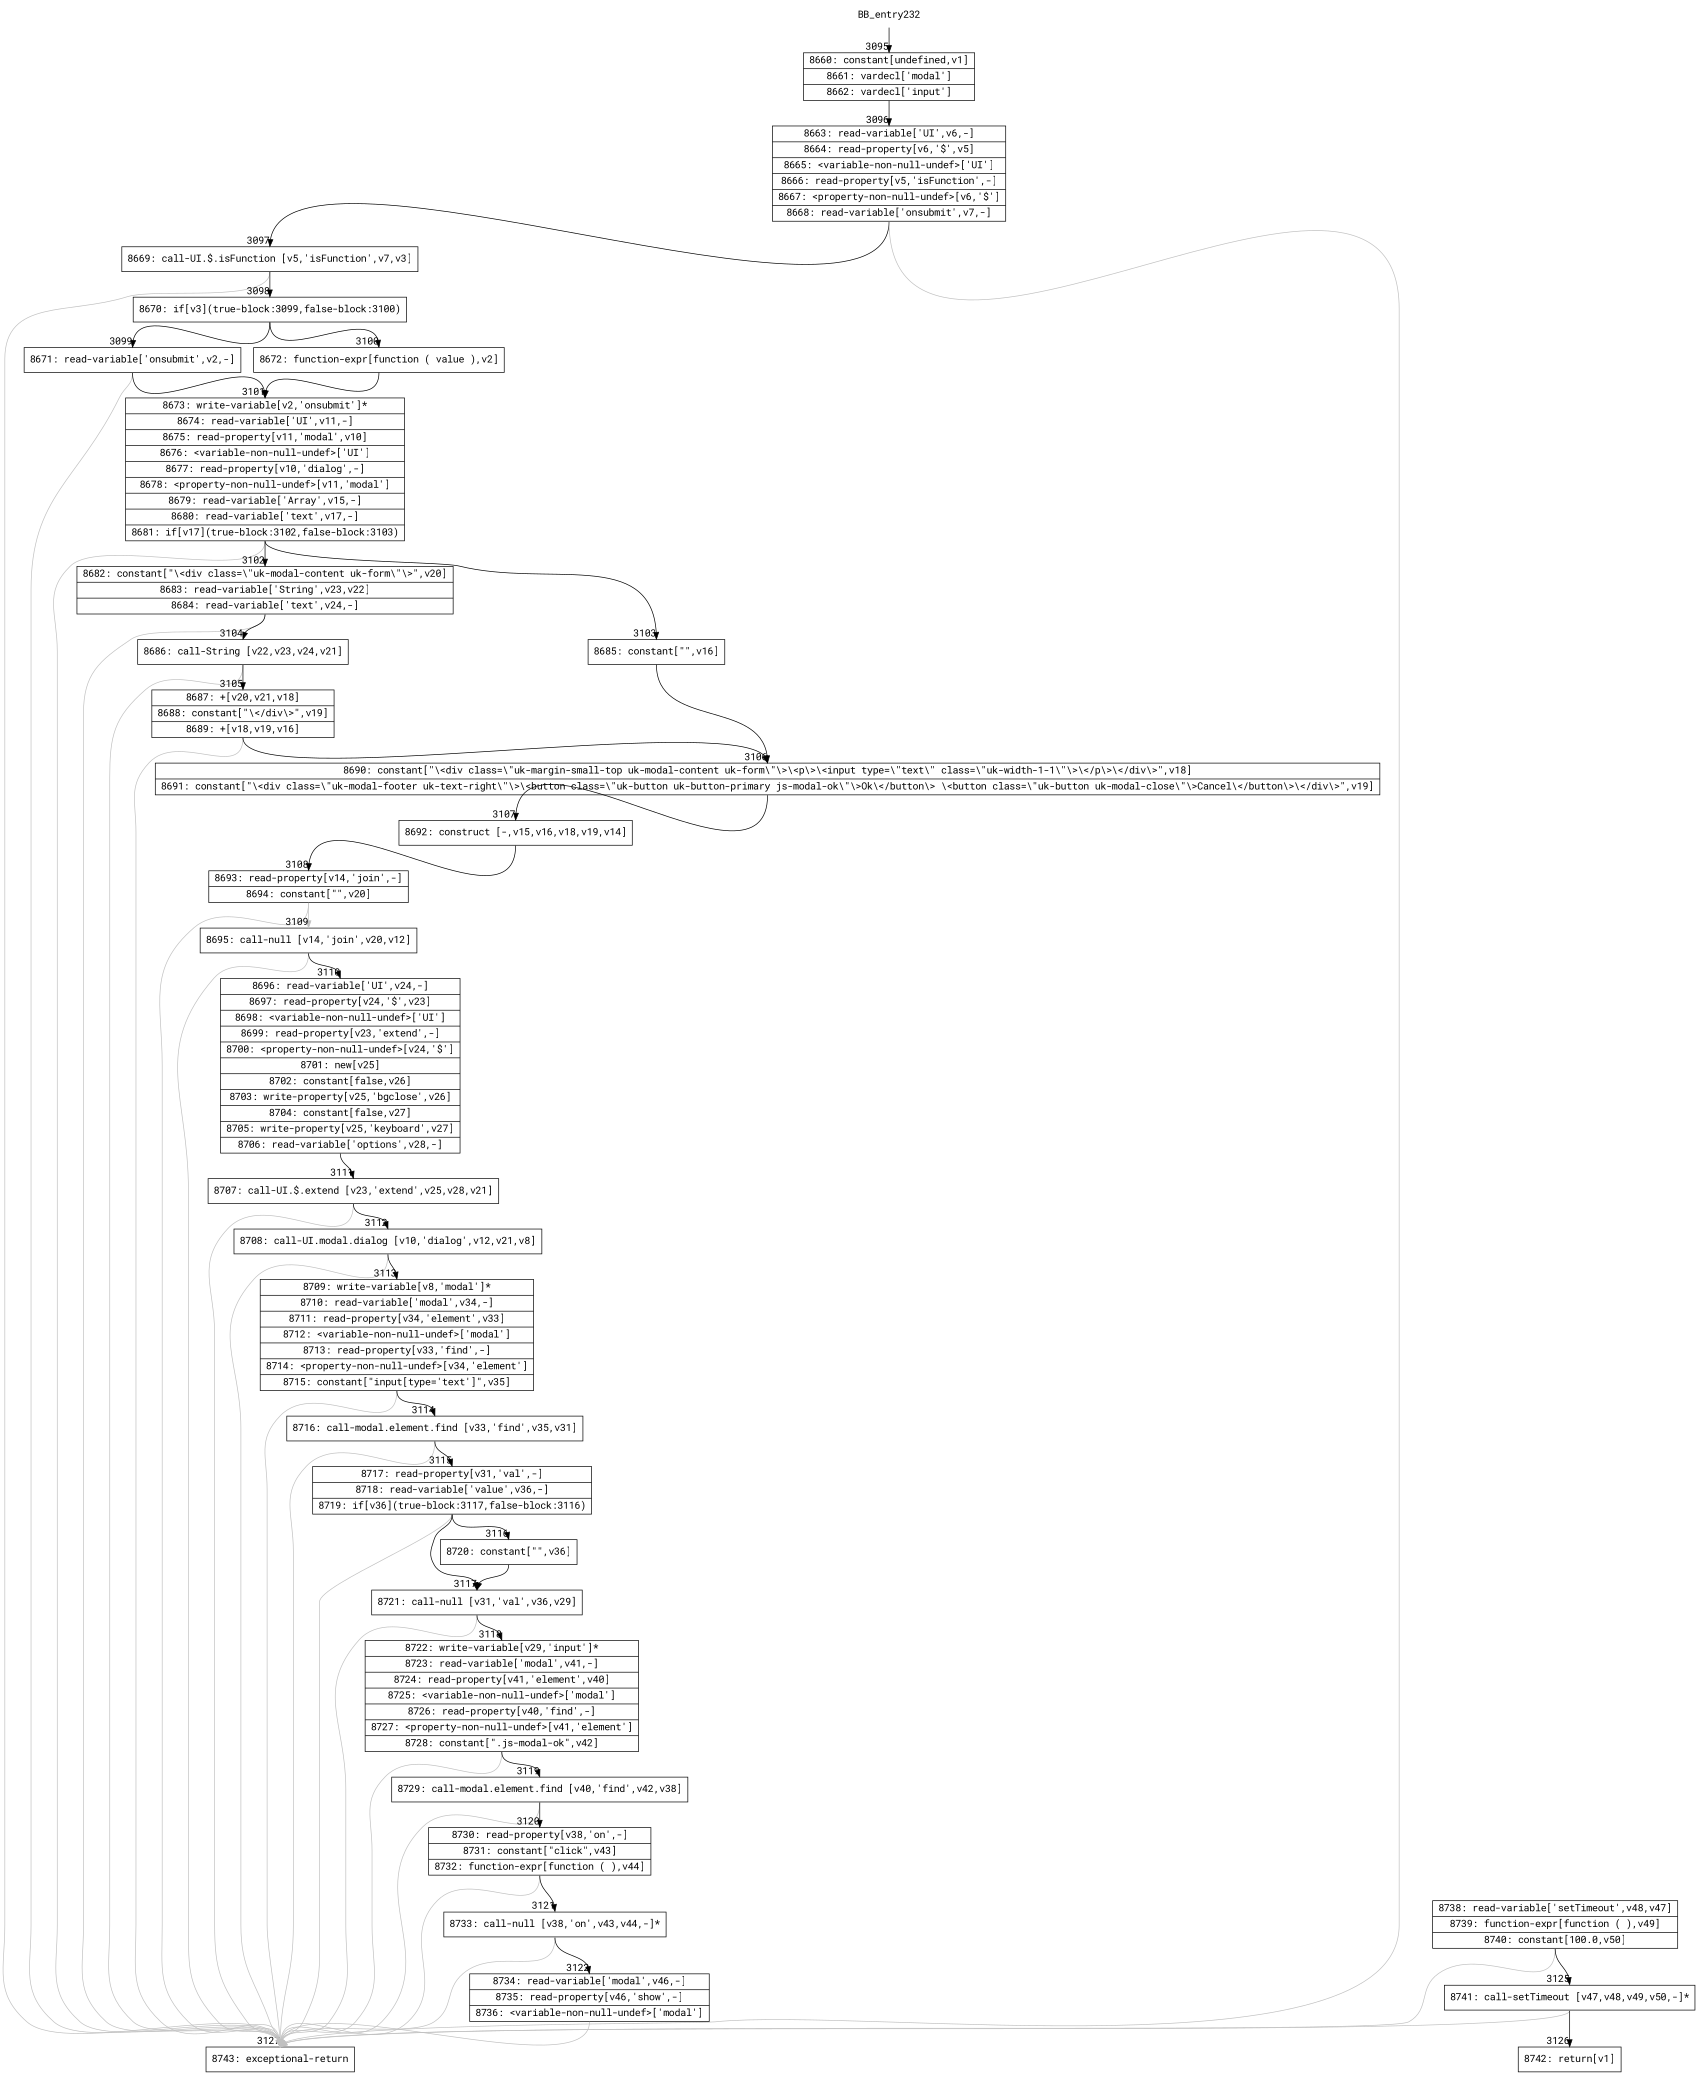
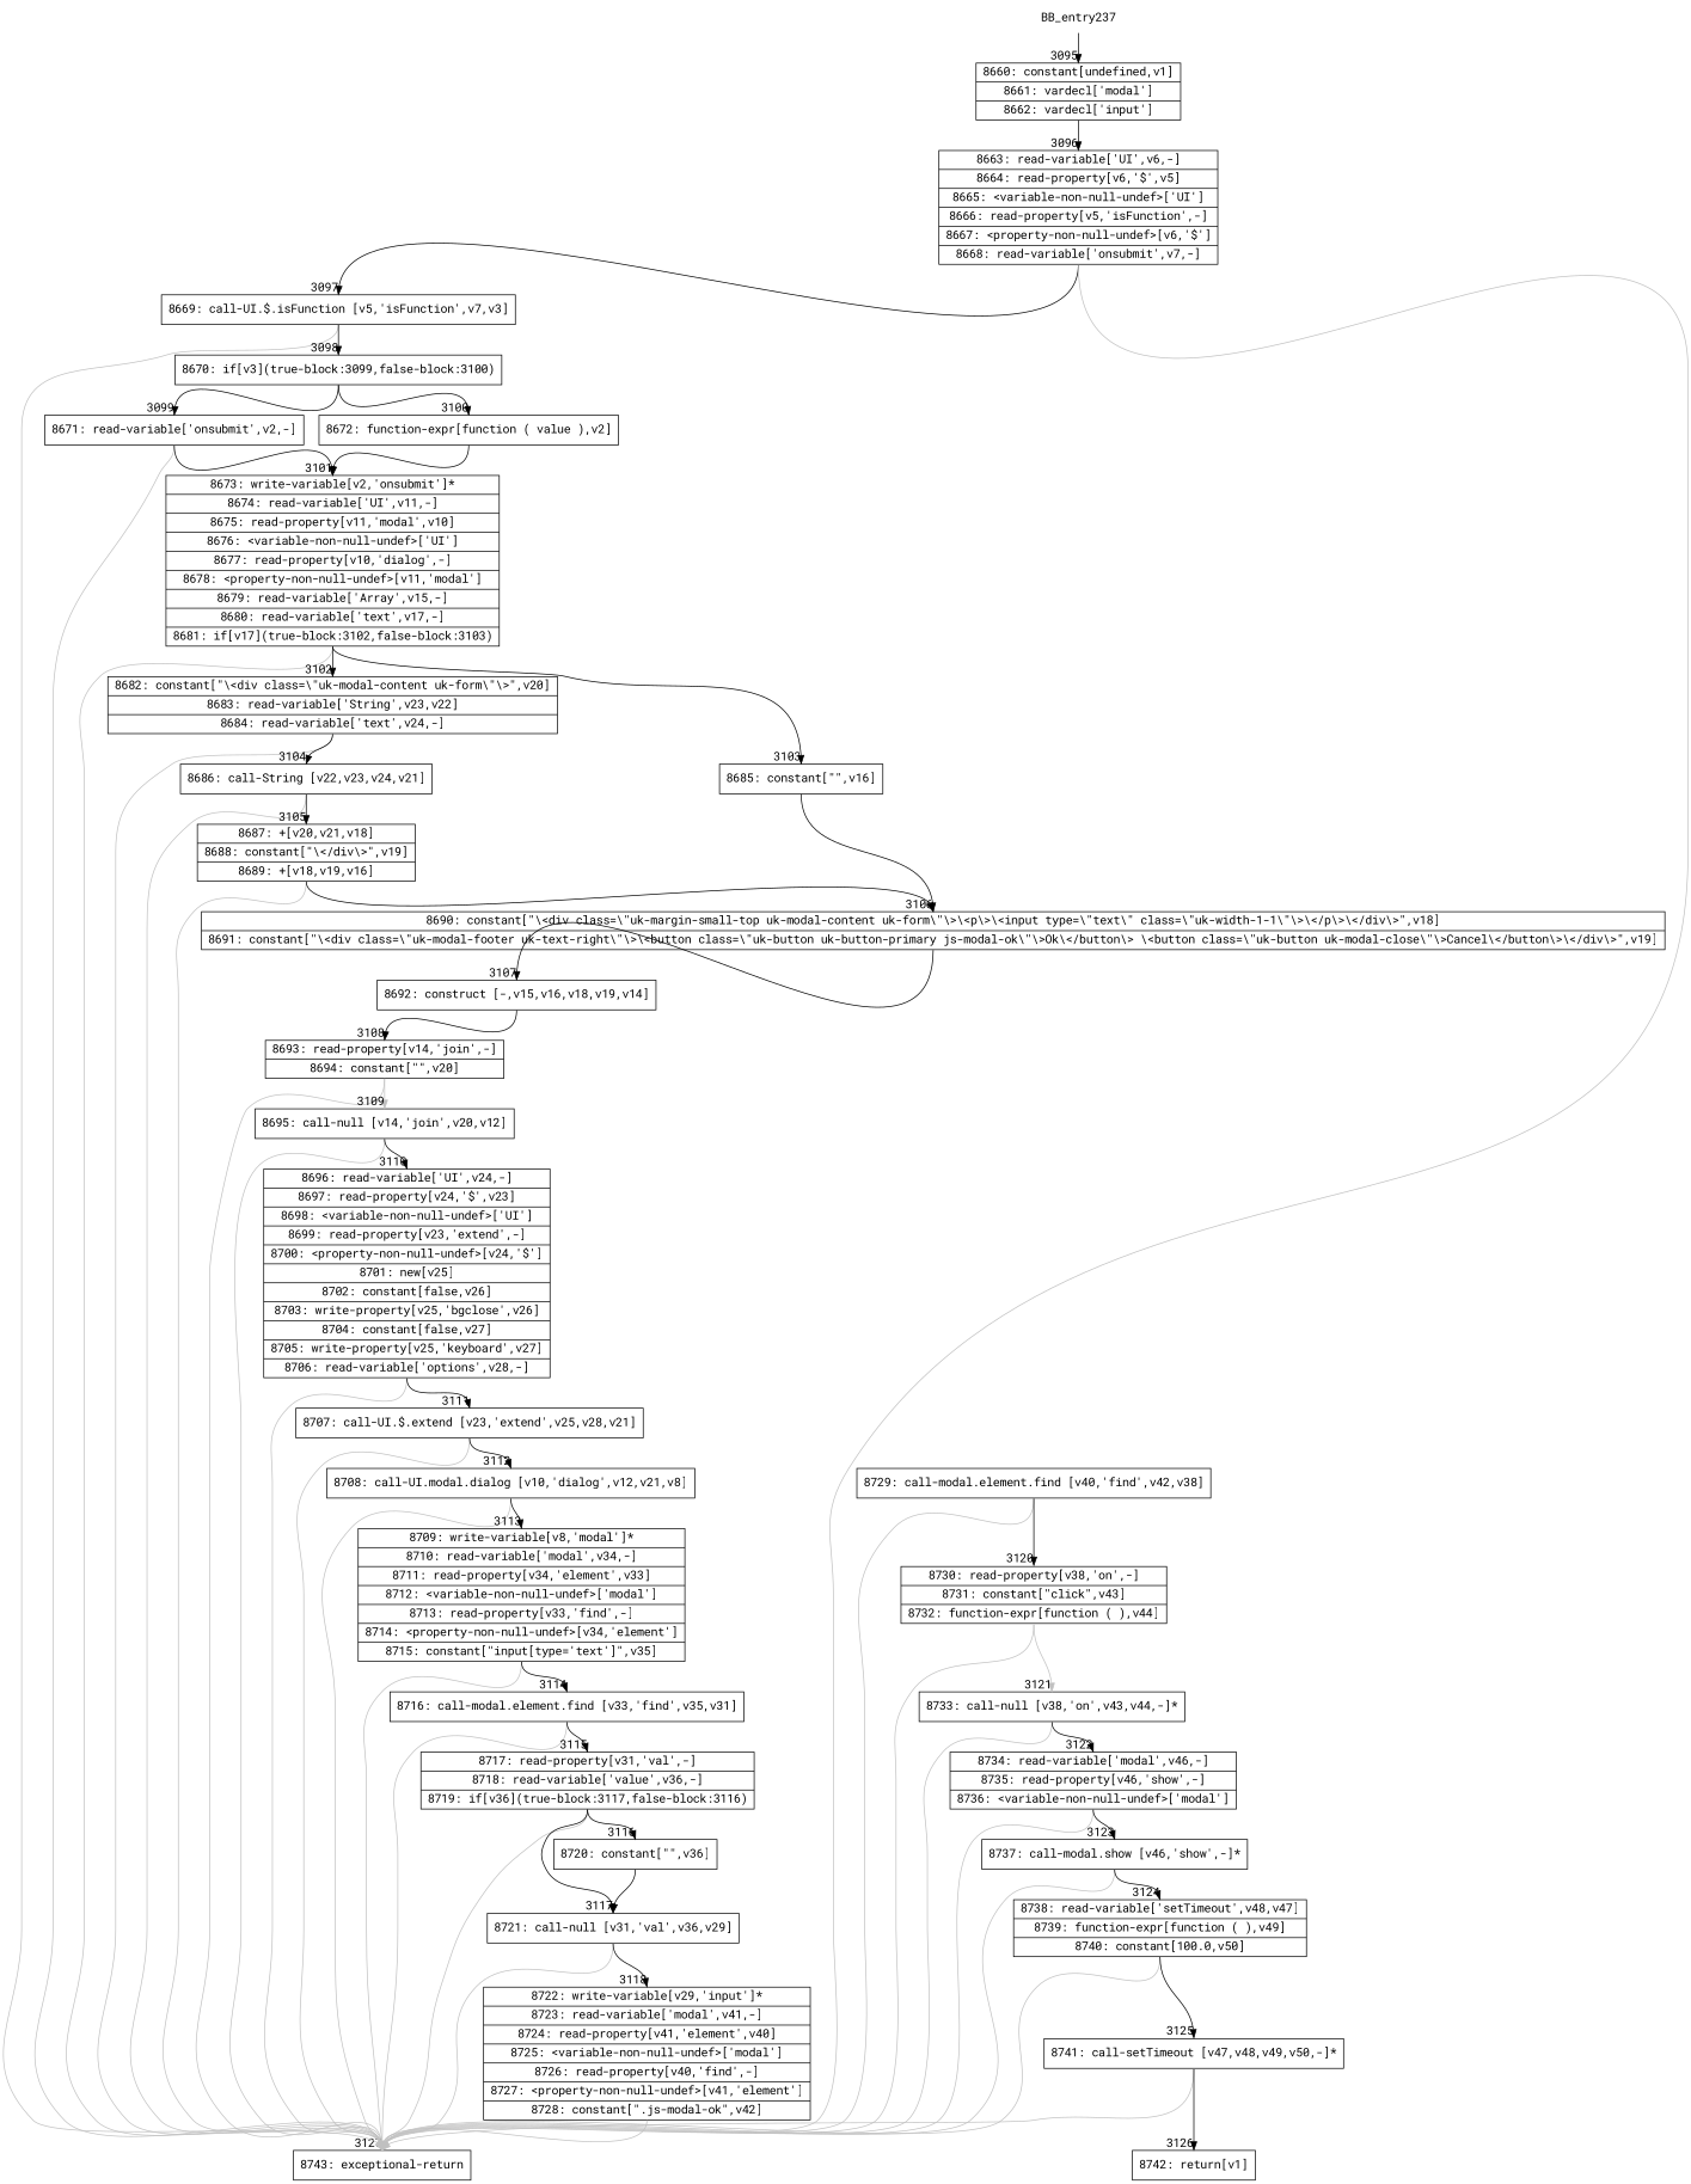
  digraph {
    fontname="Roboto Mono"
    rankdir=TD
    node [fontname="Roboto Mono" shape=record]
    edge [fontname="Roboto Mono" headport=n tailport=s]
-   BB_entry237 [shape=none label=BB_entry232]
+   BB_entry237 [shape=none]
    n2 [label="{8660: constant[undefined,v1]|8661: vardecl['modal']|8662: vardecl['input']}"]
    n3 [label="{8663: read-variable['UI',v6,-]|8664: read-property[v6,'$',v5]|8665: \<variable-non-null-undef\>['UI']|8666: read-property[v5,'isFunction',-]|8667: \<property-non-null-undef\>[v6,'$']|8668: read-variable['onsubmit',v7,-]}"]
    n4 [label="{8669: call-UI.$.isFunction [v5,'isFunction',v7,v3]}"]
    n5 [label="{8743: exceptional-return}"]
    n6 [label="{8670: if[v3](true-block:3099,false-block:3100)}"]
    n7 [label="{8671: read-variable['onsubmit',v2,-]}"]
    n8 [label="{8672: function-expr[function ( value ),v2]}"]
    n9 [label="{8673: write-variable[v2,'onsubmit']*|8674: read-variable['UI',v11,-]|8675: read-property[v11,'modal',v10]|8676: \<variable-non-null-undef\>['UI']|8677: read-property[v10,'dialog',-]|8678: \<property-non-null-undef\>[v11,'modal']|8679: read-variable['Array',v15,-]|8680: read-variable['text',v17,-]|8681: if[v17](true-block:3102,false-block:3103)}"]
    n10 [label="{8682: constant[\"\\\<div class=\\\"uk-modal-content uk-form\\\"\\\>\",v20]|8683: read-variable['String',v23,v22]|8684: read-variable['text',v24,-]}"]
    n11 [label="{8685: constant[\"\",v16]}"]
    n12 [label="{8686: call-String [v22,v23,v24,v21]}"]
    n13 [label="{8690: constant[\"\\\<div class=\\\"uk-margin-small-top uk-modal-content uk-form\\\"\\\>\\\<p\\\>\\\<input type=\\\"text\\\" class=\\\"uk-width-1-1\\\"\\\>\\\</p\\\>\\\</div\\\>\",v18]|8691: constant[\"\\\<div class=\\\"uk-modal-footer uk-text-right\\\"\\\>\\\<button class=\\\"uk-button uk-button-primary js-modal-ok\\\"\\\>Ok\\\</button\\\> \\\<button class=\\\"uk-button uk-modal-close\\\"\\\>Cancel\\\</button\\\>\\\</div\\\>\",v19]}"]
    n14 [label="{8687: +[v20,v21,v18]|8688: constant[\"\\\</div\\\>\",v19]|8689: +[v18,v19,v16]}"]
    n15 [label="{8692: construct [-,v15,v16,v18,v19,v14]}"]
    n16 [label="{8693: read-property[v14,'join',-]|8694: constant[\"\",v20]}"]
    n17 [label="{8695: call-null [v14,'join',v20,v12]}"]
    n18 [label="{8696: read-variable['UI',v24,-]|8697: read-property[v24,'$',v23]|8698: \<variable-non-null-undef\>['UI']|8699: read-property[v23,'extend',-]|8700: \<property-non-null-undef\>[v24,'$']|8701: new[v25]|8702: constant[false,v26]|8703: write-property[v25,'bgclose',v26]|8704: constant[false,v27]|8705: write-property[v25,'keyboard',v27]|8706: read-variable['options',v28,-]}"]
    n19 [label="{8707: call-UI.$.extend [v23,'extend',v25,v28,v21]}"]
    n20 [label="{8708: call-UI.modal.dialog [v10,'dialog',v12,v21,v8]}"]
    n21 [label="{8709: write-variable[v8,'modal']*|8710: read-variable['modal',v34,-]|8711: read-property[v34,'element',v33]|8712: \<variable-non-null-undef\>['modal']|8713: read-property[v33,'find',-]|8714: \<property-non-null-undef\>[v34,'element']|8715: constant[\"input[type='text']\",v35]}"]
    n22 [label="{8716: call-modal.element.find [v33,'find',v35,v31]}"]
    n23 [label="{8717: read-property[v31,'val',-]|8718: read-variable['value',v36,-]|8719: if[v36](true-block:3117,false-block:3116)}"]
    n24 [label="{8721: call-null [v31,'val',v36,v29]}"]
    n25 [label="{8720: constant[\"\",v36]}"]
    n26 [label="{8722: write-variable[v29,'input']*|8723: read-variable['modal',v41,-]|8724: read-property[v41,'element',v40]|8725: \<variable-non-null-undef\>['modal']|8726: read-property[v40,'find',-]|8727: \<property-non-null-undef\>[v41,'element']|8728: constant[\".js-modal-ok\",v42]}"]
    n27 [label="{8729: call-modal.element.find [v40,'find',v42,v38]}"]
    n28 [label="{8730: read-property[v38,'on',-]|8731: constant[\"click\",v43]|8732: function-expr[function ( ),v44]}"]
    n29 [label="{8733: call-null [v38,'on',v43,v44,-]*}"]
    n30 [label="{8734: read-variable['modal',v46,-]|8735: read-property[v46,'show',-]|8736: \<variable-non-null-undef\>['modal']}"]
+   n31 [label="{8737: call-modal.show [v46,'show',-]*}"]
    n32 [label="{8738: read-variable['setTimeout',v48,v47]|8739: function-expr[function ( ),v49]|8740: constant[100.0,v50]}"]
    n33 [label="{8741: call-setTimeout [v47,v48,v49,v50,-]*}"]
    n34 [label="{8742: return[v1]}"]
    BB_entry237 -> n2 [headlabel="    3095"]
    n2 -> n3 [headlabel="      3096"]
    n3 -> n4 [headlabel="      3097"]
    n3 -> n5 [color=gray headlabel="      3127"]
    n4 -> n5 [color=gray]
    n4 -> n6 [headlabel="      3098"]
    n6 -> n7 [headlabel="      3099"]
    n6 -> n8 [headlabel="      3100"]
    n7 -> n5 [color=gray]
    n7 -> n9 [headlabel="      3101"]
    n8 -> n9
    n9 -> n5 [color=gray]
    n9 -> n10 [headlabel="      3102"]
    n9 -> n11 [headlabel="      3103"]
    n10 -> n5 [color=gray]
    n10 -> n12 [headlabel="      3104"]
    n11 -> n13 [headlabel="      3106"]
    n12 -> n5 [color=gray]
    n12 -> n14 [headlabel="      3105"]
    n13 -> n15 [headlabel="      3107"]
    n14 -> n5 [color=gray]
    n14 -> n13
    n15 -> n16 [headlabel="      3108"]
    n16 -> n5 [color=gray]
    n16 -> n17 [color=gray headlabel="      3109"]
    n17 -> n5 [color=gray]
    n17 -> n18 [headlabel="      3110"]
+   n18 -> n5 [color=gray]
    n18 -> n19 [headlabel="      3111"]
    n19 -> n5 [color=gray]
    n19 -> n20 [headlabel="      3112"]
    n20 -> n5 [color=gray]
    n20 -> n21 [headlabel="      3113"]
    n21 -> n5 [color=gray]
    n21 -> n22 [headlabel="      3114"]
    n22 -> n5 [color=gray]
    n22 -> n23 [headlabel="      3115"]
    n23 -> n5 [color=gray]
    n23 -> n24 [headlabel="      3117"]
    n23 -> n25 [headlabel="      3116"]
    n24 -> n5 [color=gray]
    n24 -> n26 [headlabel="      3118"]
    n25 -> n24
    n26 -> n5 [color=gray]
-   n26 -> n27 [headlabel="      3119"]
    n27 -> n5 [color=gray]
    n27 -> n28 [headlabel="      3120"]
    n28 -> n5 [color=gray]
-   n28 -> n29 [headlabel="      3121"]
+   n28 -> n29 [headlabel="      3121" color=gray]
    n29 -> n5 [color=gray]
    n29 -> n30 [headlabel="      3122"]
    n30 -> n5 [color=gray]
+   n30 -> n31 [headlabel="      3123"]
+   n31 -> n5 [color=gray]
+   n31 -> n32 [headlabel="      3124"]
    n32 -> n5 [color=gray]
    n32 -> n33 [headlabel="      3125"]
    n33 -> n5 [color=gray]
    n33 -> n34 [headlabel="      3126"]
  }
